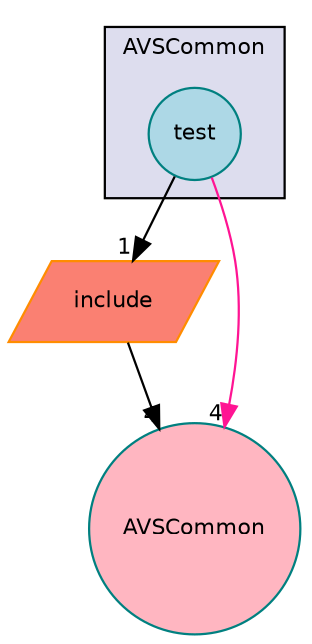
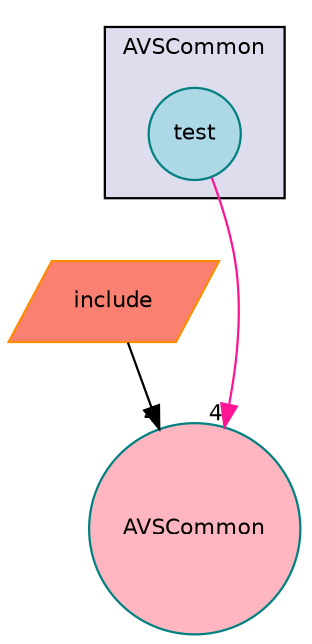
  digraph {
    compound=true
    node [color=teal fontname=Helvetica fontsize=10 shape=circle style=filled]
    edge [color=black headlabel=4 labeldistance=1.5 labelfontname=Helvetica labelfontsize=10]
    n1 [fillcolor=lightblue label=test pencolor=black]
    n2 [color=darkorange fillcolor=salmon label=include shape=parallelogram]
    n3 [fillcolor=lightpink label=AVSCommon]
    subgraph cluster_1 {
      bgcolor="#ddddee"
      fontname=Helvetica
      fontsize=10
      label=AVSCommon
      pencolor=black
      n1
    }
-   n1 -> n2 [headlabel=1]
    n1 -> n3 [color=deeppink]
    n2 -> n3
  }
